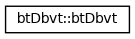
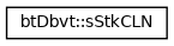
  digraph {
    rankdir=LR
-   n1 [color=black fillcolor=white fontname=Helvetica fontsize=10 height=0.2 label="btDbvt::btDbvt" shape=record style=filled width=0.4]
+   n1 [color=black fillcolor=white fontname=Helvetica fontsize=10 height=0.2 label="btDbvt::sStkCLN" shape=record style=filled width=0.4]
  }
